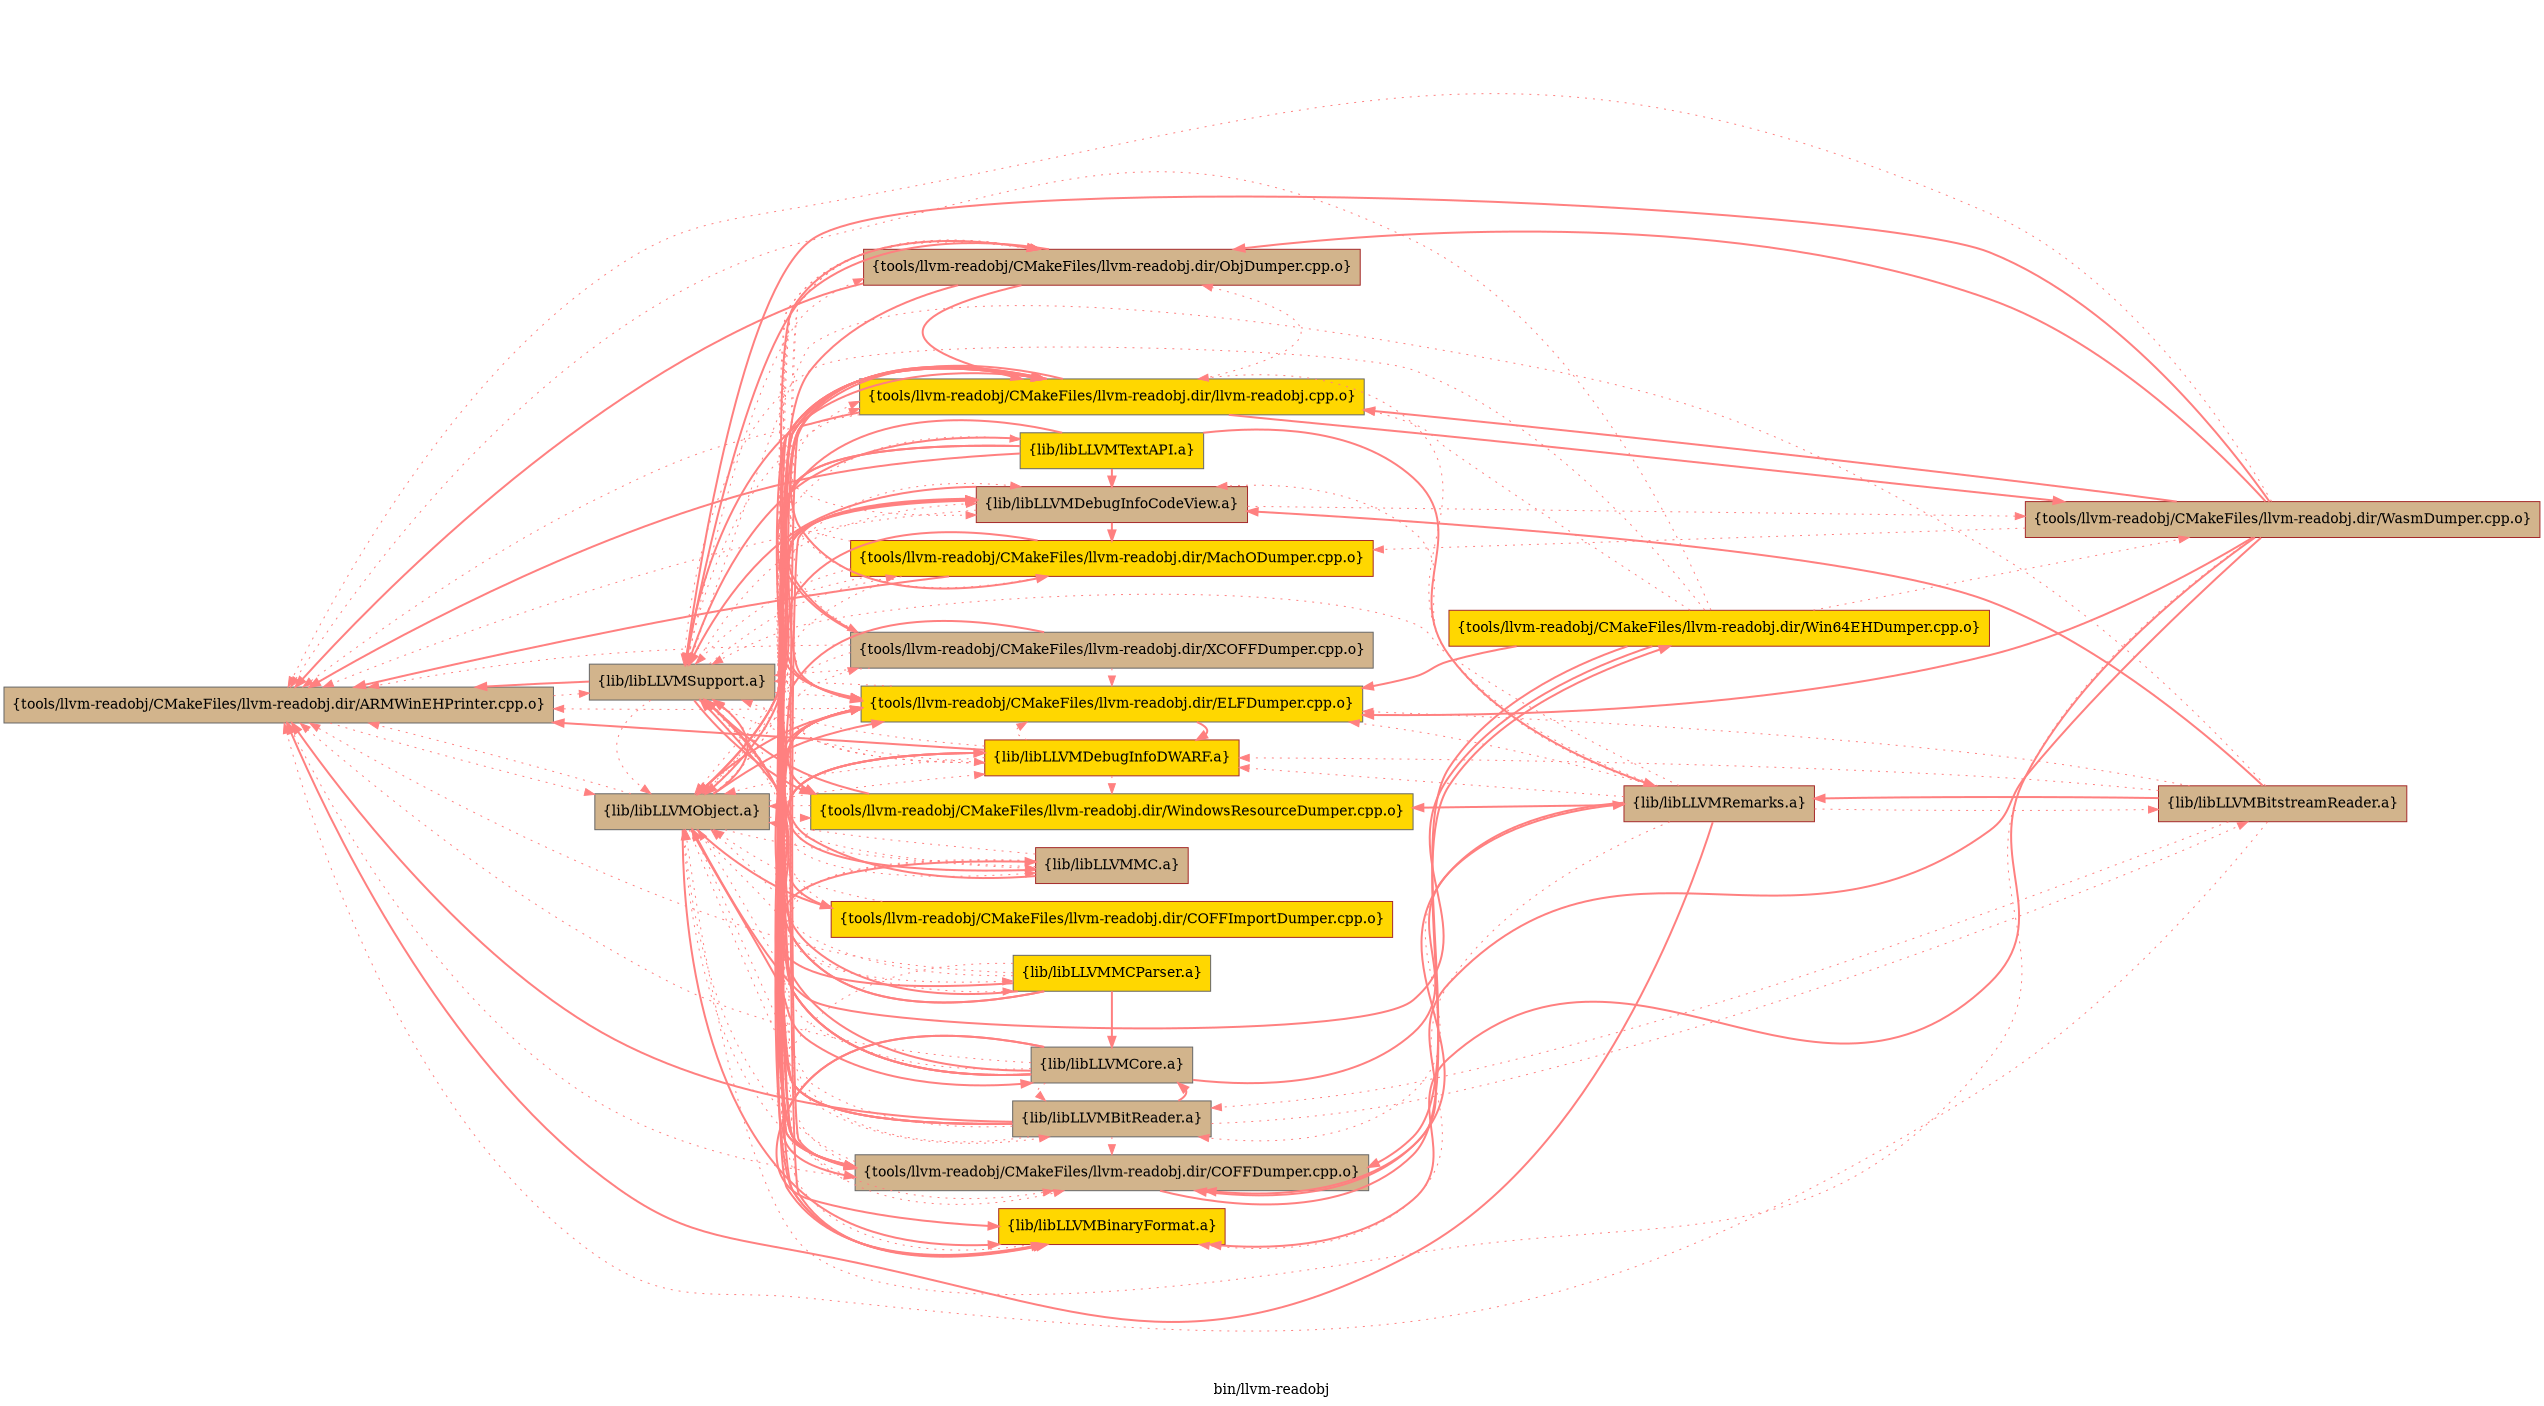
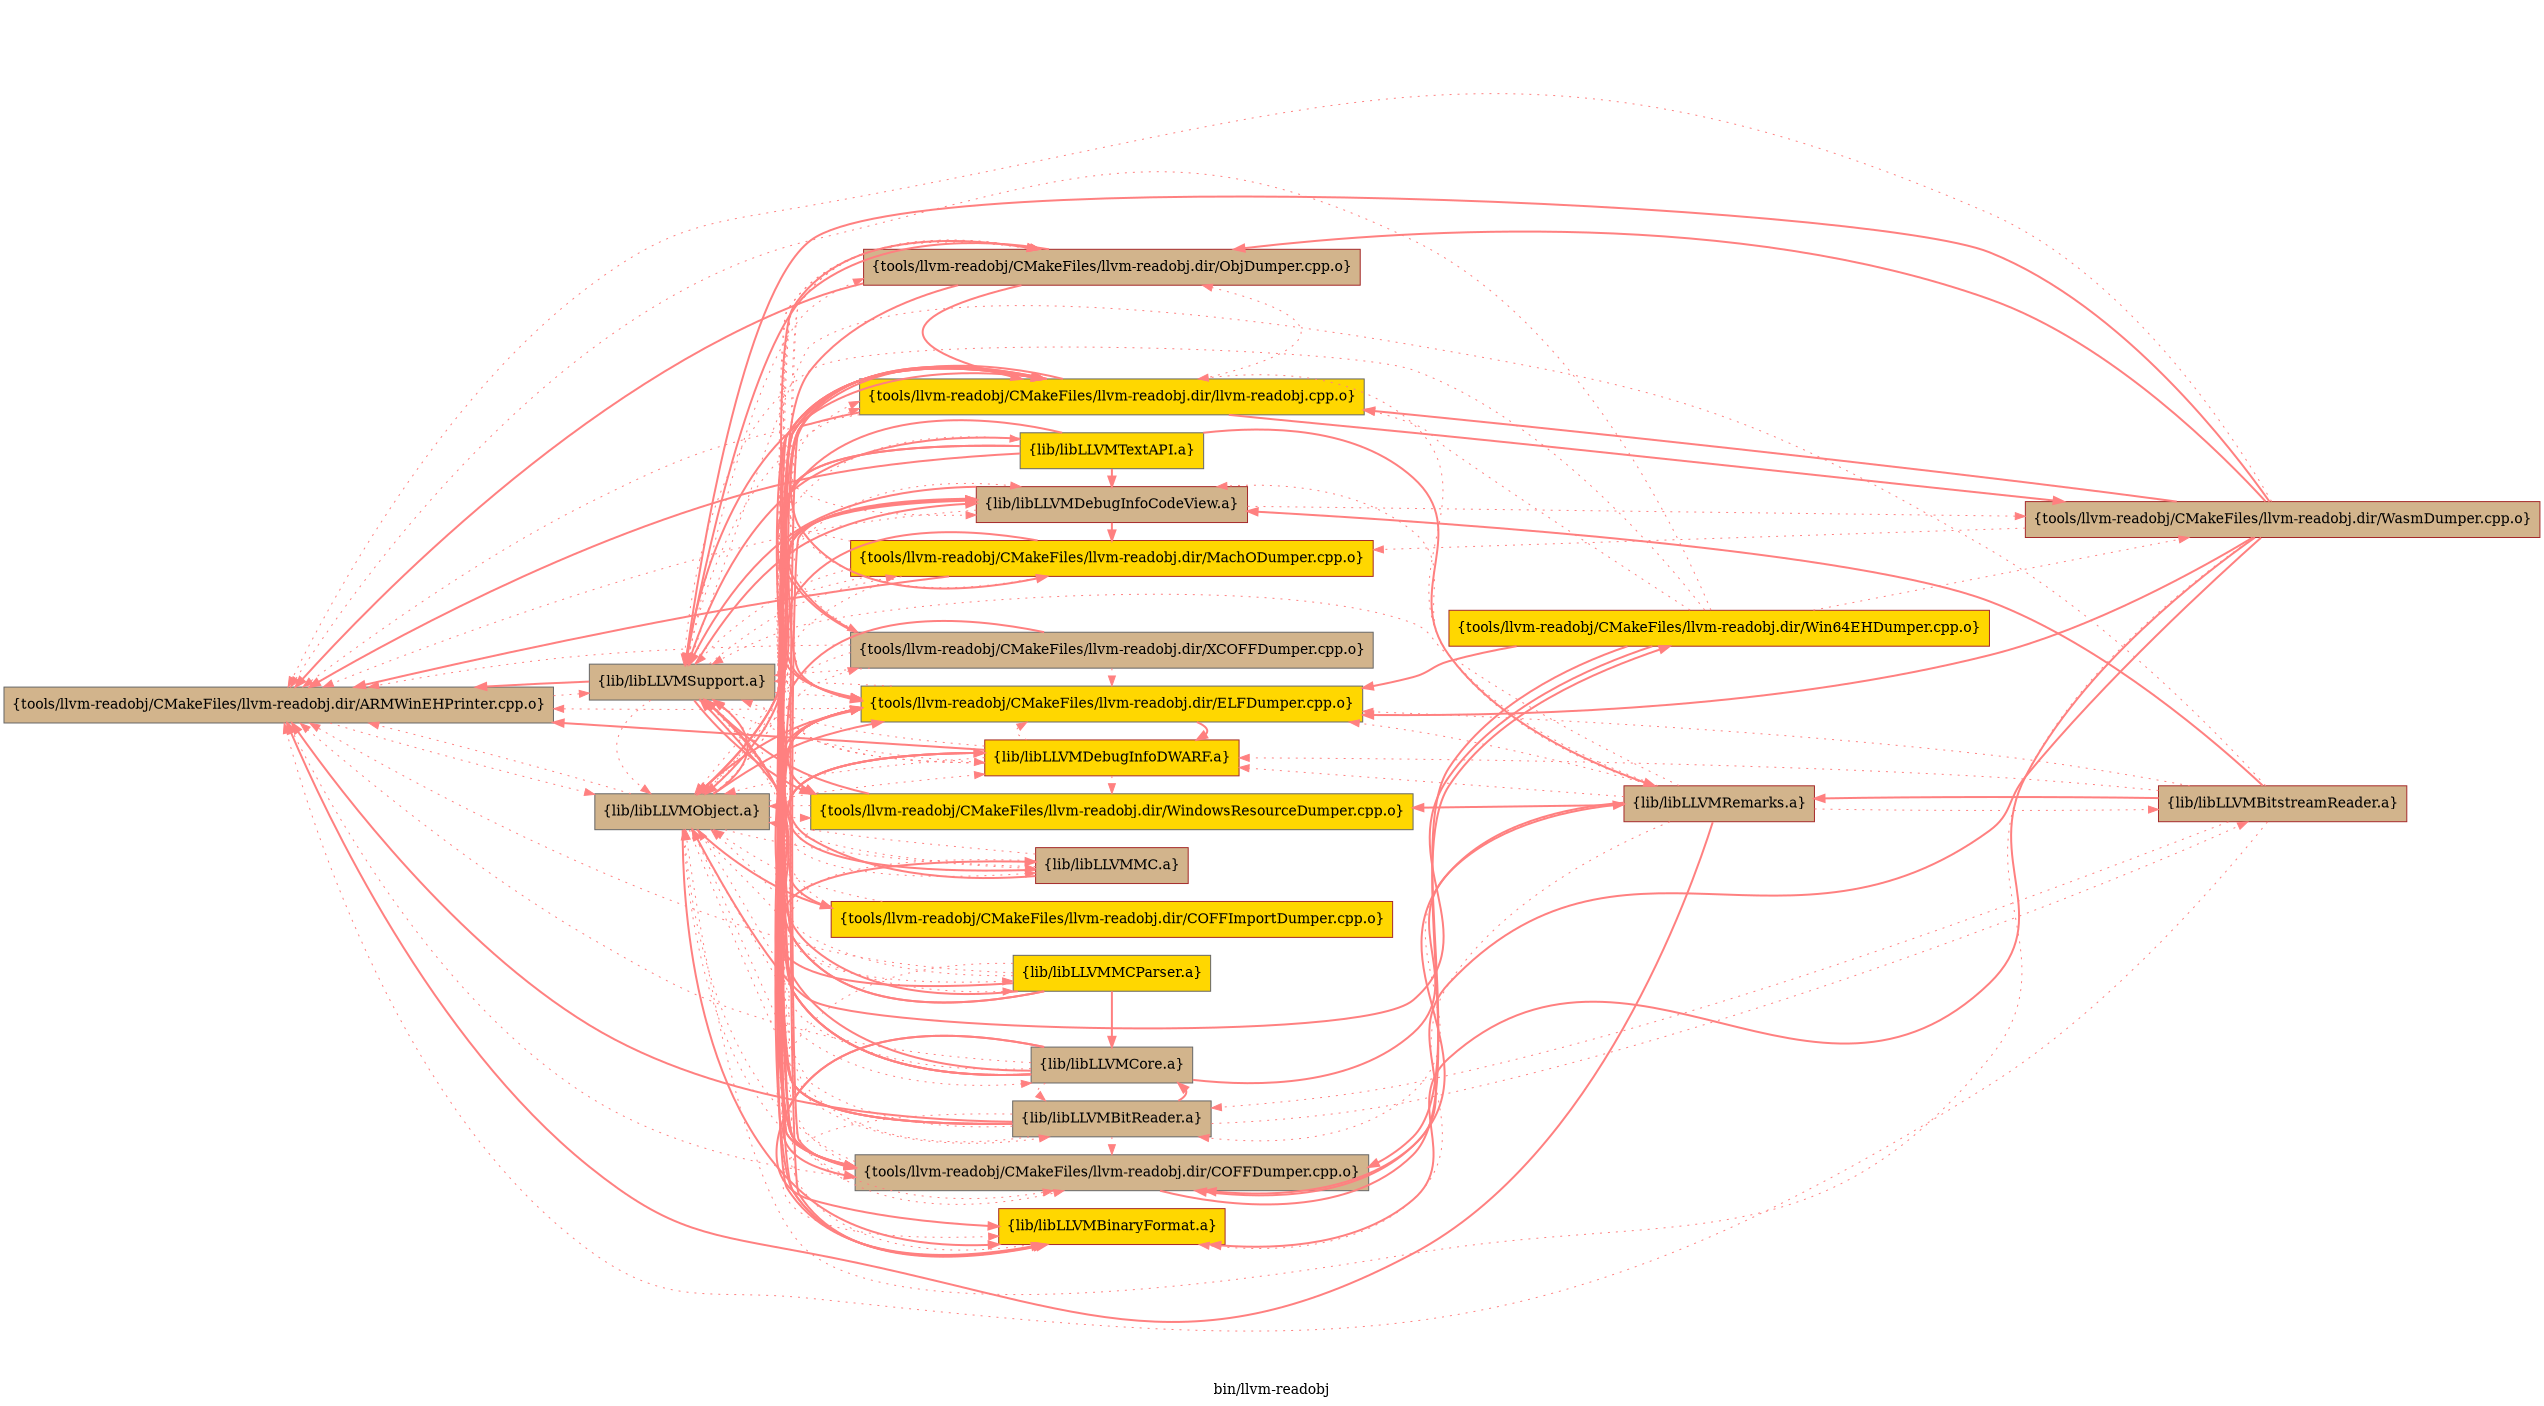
  digraph {
    label="bin/llvm-readobj"
    rankdir=LR
    node [color=gray40 fillcolor=tan group=1 shape=box style=filled]
    edge [color="1.000000 0.5 1" style=dotted]
    n1 [label="{tools/llvm-readobj/CMakeFiles/llvm-readobj.dir/ARMWinEHPrinter.cpp.o}"]
    n2 [label="{lib/libLLVMObject.a}"]
    n3 [label="{lib/libLLVMSupport.a}"]
    n4 [fillcolor=gold label="{tools/llvm-readobj/CMakeFiles/llvm-readobj.dir/llvm-readobj.cpp.o}"]
    n5 [color=brown label="{lib/libLLVMDebugInfoCodeView.a}"]
    n6 [color=brown fillcolor=gold label="{lib/libLLVMBinaryFormat.a}"]
    n7 [label="{tools/llvm-readobj/CMakeFiles/llvm-readobj.dir/COFFDumper.cpp.o}"]
    n8 [fillcolor=gold label="{tools/llvm-readobj/CMakeFiles/llvm-readobj.dir/ELFDumper.cpp.o}"]
    n9 [fillcolor=gold label="{tools/llvm-readobj/CMakeFiles/llvm-readobj.dir/WindowsResourceDumper.cpp.o}"]
    n10 [color=brown label="{lib/libLLVMMC.a}"]
    n11 [color=brown fillcolor=gold label="{lib/libLLVMDebugInfoDWARF.a}"]
    n12 [label="{lib/libLLVMBitReader.a}"]
    n13 [label="{lib/libLLVMCore.a}"]
    n14 [fillcolor=gold label="{lib/libLLVMMCParser.a}"]
    n15 [color=brown fillcolor=gold label="{tools/llvm-readobj/CMakeFiles/llvm-readobj.dir/COFFImportDumper.cpp.o}"]
    n16 [fillcolor=gold label="{lib/libLLVMTextAPI.a}"]
    n17 [label="{tools/llvm-readobj/CMakeFiles/llvm-readobj.dir/XCOFFDumper.cpp.o}"]
    n18 [color=brown fillcolor=gold label="{tools/llvm-readobj/CMakeFiles/llvm-readobj.dir/MachODumper.cpp.o}"]
    n19 [color=brown label="{tools/llvm-readobj/CMakeFiles/llvm-readobj.dir/ObjDumper.cpp.o}"]
    n20 [color=brown label="{tools/llvm-readobj/CMakeFiles/llvm-readobj.dir/WasmDumper.cpp.o}"]
    n21 [color=brown fillcolor=gold label="{tools/llvm-readobj/CMakeFiles/llvm-readobj.dir/Win64EHDumper.cpp.o}"]
    n22 [color=brown label="{lib/libLLVMBitstreamReader.a}"]
    n23 [color=brown label="{lib/libLLVMRemarks.a}"]
    subgraph sub_1 {
      rank=same
      n1
    }
    subgraph sub_2 {
      rank=same
      n2
      n3
    }
    subgraph sub_3 {
      rank=same
      n4
      n5
      n6
      n7
      n8
      n9
      n10
      n11
      n12
      n13
      n14
      n15
      n16
      n17
      n18
      n19
    }
    n1 -> n2
    n1 -> n3
    n2 -> n1
    n2 -> n3 [style=bold]
    n2 -> n4
    n2 -> n5
    n2 -> n6 [style=bold]
    n2 -> n7
    n2 -> n8 [style=bold]
    n2 -> n9
    n2 -> n10
    n2 -> n11
    n2 -> n12
-   n2 -> n13 [style=bold]
+   n2 -> n13
    n2 -> n14
    n2 -> n15 [style=bold]
    n2 -> n16
    n2 -> n17
    n3 -> n1 [style=bold]
    n3 -> n2
    n3 -> n4
-   n3 -> n5
+   n3 -> n5 [style=bold]
    n3 -> n7
    n3 -> n8
    n3 -> n9 [style=bold]
    n3 -> n11
    n3 -> n18
    n3 -> n19
    n4 -> n1
    n4 -> n2 [style=bold]
    n4 -> n3 [style=bold]
    n4 -> n5
    n4 -> n6 [style=bold]
    n4 -> n7
    n4 -> n8 [style=bold]
    n4 -> n9
    n4 -> n15 [style=bold]
    n4 -> n17
    n4 -> n18 [style=bold]
    n4 -> n19
    n4 -> n20 [style=bold]
    n5 -> n1
    n5 -> n3 [style=bold]
    n5 -> n7 [style=bold]
    n5 -> n8 [style=bold]
    n5 -> n9
    n5 -> n18 [style=bold]
    n5 -> n20
    n6 -> n3
    n6 -> n4
    n6 -> n8
    n7 -> n1
    n7 -> n2
    n7 -> n3
    n7 -> n4 [style=bold]
    n7 -> n5 [style=bold]
    n7 -> n19
    n7 -> n21 [style=bold]
    n8 -> n1
    n8 -> n2 [style=bold]
    n8 -> n3
    n8 -> n4 [style=bold]
    n8 -> n6 [style=bold]
    n8 -> n7 [style=bold]
    n8 -> n11 [style=bold]
    n8 -> n19
    n9 -> n2
    n9 -> n3 [style=bold]
    n9 -> n7
    n10 -> n2
    n10 -> n3 [style=bold]
    n10 -> n5 [style=bold]
-   n10 -> n6
+   n12 -> n6
    n10 -> n8
    n10 -> n14
    n10 -> n19
    n11 -> n1 [style=bold]
    n11 -> n2
    n11 -> n3
    n11 -> n4
    n11 -> n5
    n11 -> n6 [style=bold]
    n11 -> n7 [style=bold]
    n11 -> n8
    n11 -> n9
    n11 -> n10
    n11 -> n19
    n12 -> n1 [style=bold]
    n12 -> n2
    n12 -> n3
    n12 -> n4 [style=bold]
    n12 -> n5
    n12 -> n7
    n12 -> n8 [style=bold]
    n12 -> n11 [style=bold]
    n12 -> n13 [style=bold]
    n12 -> n22
    n13 -> n1
    n13 -> n2
    n13 -> n3 [style=bold]
    n13 -> n4 [style=bold]
    n13 -> n5 [style=bold]
    n13 -> n6 [style=bold]
    n13 -> n7 [style=bold]
    n13 -> n8 [style=bold]
    n13 -> n11
    n13 -> n12
    n13 -> n19
    n13 -> n23 [style=bold]
    n14 -> n1
    n14 -> n2
    n14 -> n3 [style=bold]
    n14 -> n4 [style=bold]
    n14 -> n7
    n14 -> n8 [style=bold]
    n14 -> n10 [style=bold]
    n14 -> n13 [style=bold]
    n15 -> n2
    n15 -> n3
    n16 -> n1 [style=bold]
    n16 -> n2 [style=bold]
    n16 -> n3 [style=bold]
    n16 -> n5 [style=bold]
    n16 -> n6 [style=bold]
    n16 -> n8
    n16 -> n9 [style=bold]
    n16 -> n23 [style=bold]
    n17 -> n1
    n17 -> n2
    n17 -> n3
    n17 -> n4 [style=bold]
    n17 -> n7 [style=bold]
    n17 -> n8
    n17 -> n19 [style=bold]
    n18 -> n1 [style=bold]
    n18 -> n2
    n18 -> n3
    n18 -> n4
    n18 -> n7 [style=bold]
    n18 -> n8
    n18 -> n19
    n19 -> n1 [style=bold]
    n19 -> n2 [style=bold]
    n19 -> n3 [style=bold]
    n19 -> n4 [style=bold]
    n19 -> n7
    n19 -> n8
    n20 -> n1
    n20 -> n2
    n20 -> n3 [style=bold]
    n20 -> n4 [style=bold]
    n20 -> n6 [style=bold]
    n20 -> n7 [style=bold]
    n20 -> n8 [style=bold]
    n20 -> n18
    n20 -> n19 [style=bold]
    n21 -> n1
    n21 -> n2 [style=bold]
    n21 -> n3
    n21 -> n4
    n21 -> n7 [style=bold]
    n21 -> n8 [style=bold]
    n21 -> n20
    n22 -> n1
    n22 -> n3
    n22 -> n5 [style=bold]
    n22 -> n8
    n22 -> n11
    n22 -> n12
    n22 -> n23 [style=bold]
    n23 -> n1 [style=bold]
    n23 -> n3
    n23 -> n4
    n23 -> n5
    n23 -> n6
    n23 -> n7 [style=bold]
    n23 -> n8
    n23 -> n9 [style=bold]
    n23 -> n11
    n23 -> n12
    n23 -> n22
  }
